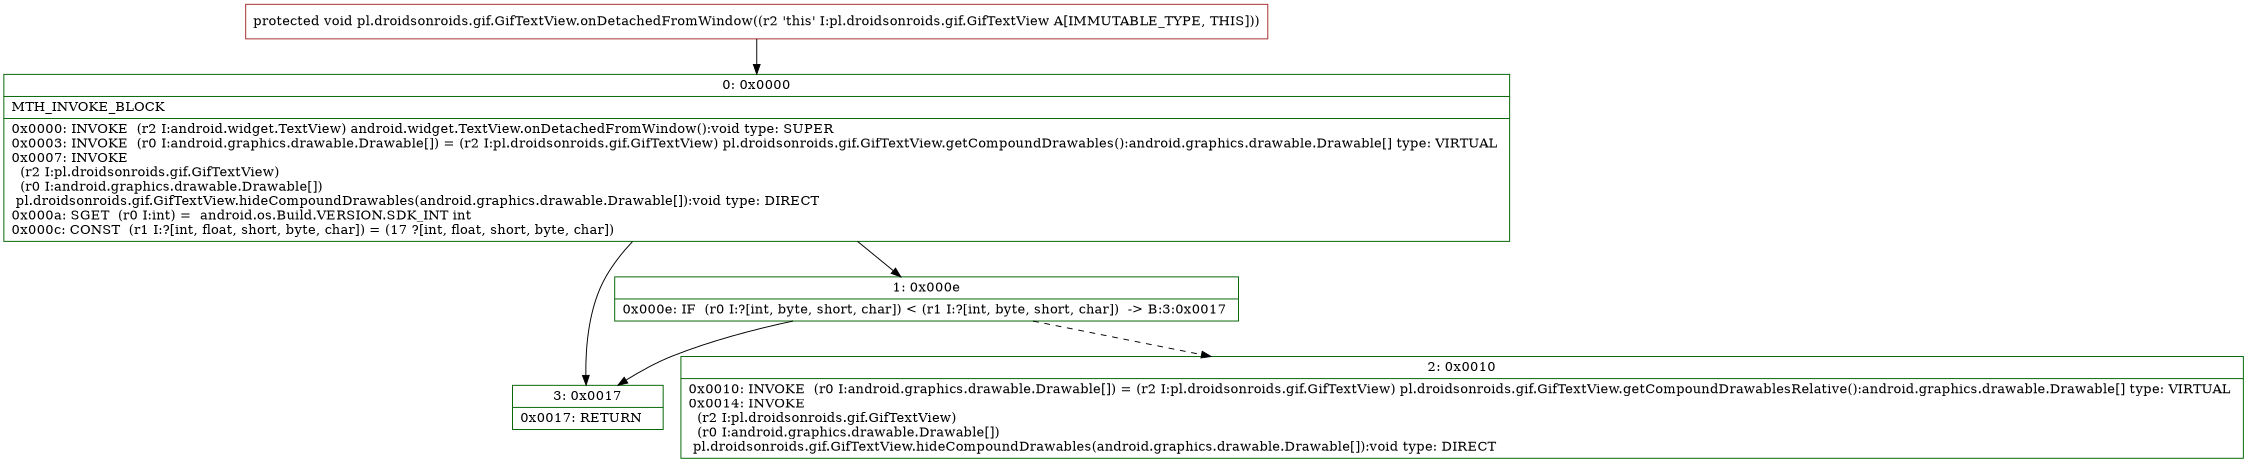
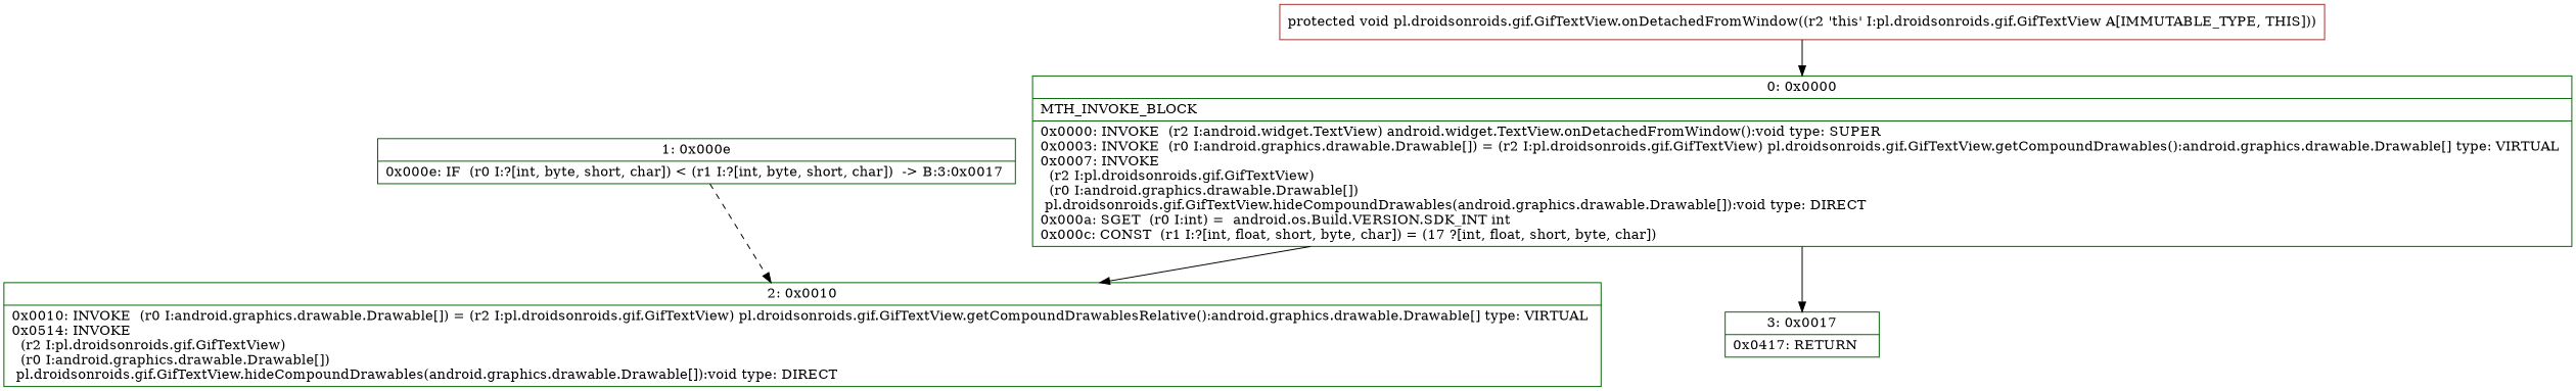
  digraph {
    fontname="DejaVu Serif"
    node [color=darkgreen fontname="DejaVu Serif" shape=record]
    edge [fontname="DejaVu Serif"]
    n1 [label="{0\:\ 0x0000|MTH_INVOKE_BLOCK\l|0x0000: INVOKE  (r2 I:android.widget.TextView) android.widget.TextView.onDetachedFromWindow():void type: SUPER \l0x0003: INVOKE  (r0 I:android.graphics.drawable.Drawable[]) = (r2 I:pl.droidsonroids.gif.GifTextView) pl.droidsonroids.gif.GifTextView.getCompoundDrawables():android.graphics.drawable.Drawable[] type: VIRTUAL \l0x0007: INVOKE  \l  (r2 I:pl.droidsonroids.gif.GifTextView)\l  (r0 I:android.graphics.drawable.Drawable[])\l pl.droidsonroids.gif.GifTextView.hideCompoundDrawables(android.graphics.drawable.Drawable[]):void type: DIRECT \l0x000a: SGET  (r0 I:int) =  android.os.Build.VERSION.SDK_INT int \l0x000c: CONST  (r1 I:?[int, float, short, byte, char]) = (17 ?[int, float, short, byte, char]) \l}"]
    n2 [label="{1\:\ 0x000e|0x000e: IF  (r0 I:?[int, byte, short, char]) \< (r1 I:?[int, byte, short, char])  \-\> B:3:0x0017 \l}"]
-   n3 [label="{3\:\ 0x0017|0x0017: RETURN   \l}"]
-   n4 [label="{2\:\ 0x0010|0x0010: INVOKE  (r0 I:android.graphics.drawable.Drawable[]) = (r2 I:pl.droidsonroids.gif.GifTextView) pl.droidsonroids.gif.GifTextView.getCompoundDrawablesRelative():android.graphics.drawable.Drawable[] type: VIRTUAL \l0x0014: INVOKE  \l  (r2 I:pl.droidsonroids.gif.GifTextView)\l  (r0 I:android.graphics.drawable.Drawable[])\l pl.droidsonroids.gif.GifTextView.hideCompoundDrawables(android.graphics.drawable.Drawable[]):void type: DIRECT \l}"]
+   n3 [label="{3\:\ 0x0017|0x0417: RETURN   \l}"]
+   n4 [label="{2\:\ 0x0010|0x0010: INVOKE  (r0 I:android.graphics.drawable.Drawable[]) = (r2 I:pl.droidsonroids.gif.GifTextView) pl.droidsonroids.gif.GifTextView.getCompoundDrawablesRelative():android.graphics.drawable.Drawable[] type: VIRTUAL \l0x0514: INVOKE  \l  (r2 I:pl.droidsonroids.gif.GifTextView)\l  (r0 I:android.graphics.drawable.Drawable[])\l pl.droidsonroids.gif.GifTextView.hideCompoundDrawables(android.graphics.drawable.Drawable[]):void type: DIRECT \l}"]
    n5 [color=brown label="{protected void pl.droidsonroids.gif.GifTextView.onDetachedFromWindow((r2 'this' I:pl.droidsonroids.gif.GifTextView A[IMMUTABLE_TYPE, THIS])) }"]
-   n1 -> n2
+   n1 -> n4
    n1 -> n3
-   n2 -> n3
    n2 -> n4 [style=dashed]
    n5 -> n1
  }
